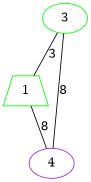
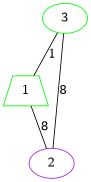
  graph {
    fontname="DejaVu Serif"
    node [color=green fontname="DejaVu Serif" shape=ellipse weight=2]
    edge [fontname="DejaVu Serif"]
    n1 [label=3]
    1 [shape=trapezium]
-   2 [color=purple weight=4 label=4]
-   n1 -- 1 [label=3]
+   2 [color=purple weight=4]
+   n1 -- 1 [label=1]
    n1 -- 2 [label=8]
    1 -- 2 [label=8]
  }
